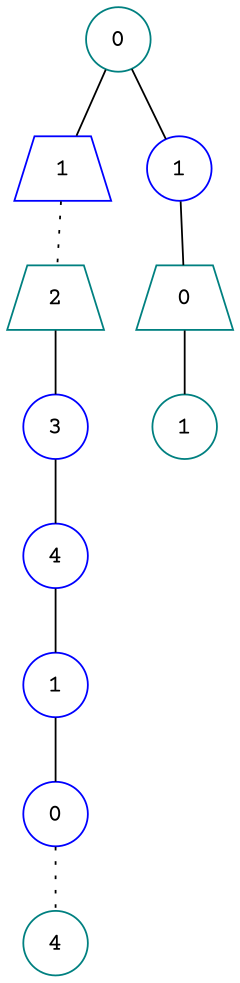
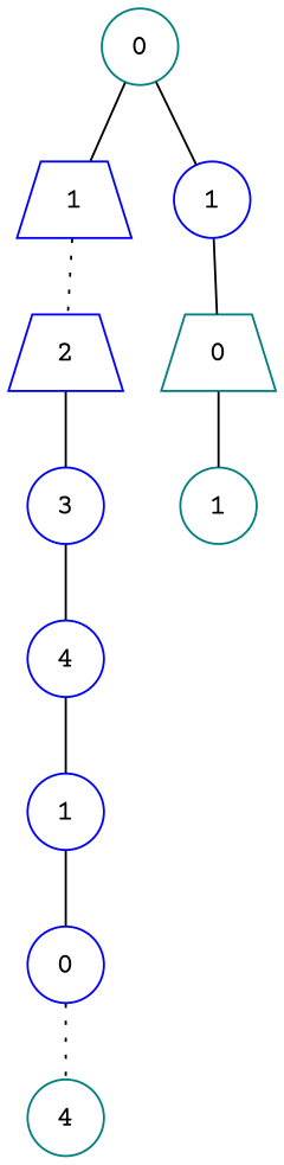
  graph {
    fontname="Courier Prime"
    node [color=blue shape=circle fontname="Courier Prime"]
    edge [fontname="Courier Prime"]
    n1 [label=0 color=teal]
    n2 [label=1 shape=trapezium]
    n3 [label=1]
-   n4 [label=2 color=teal shape=trapezium]
+   n4 [label=2 shape=trapezium]
    n5 [label=3]
    n6 [label=4]
    n7 [label=1]
    n8 [label=0]
    n9 [label=4 color=teal]
    n10 [label=0 color=teal shape=trapezium]
    n11 [label=1 color=teal]
    n1 -- n2
    n1 -- n3
    n2 -- n4 [style=dotted]
    n3 -- n10
    n4 -- n5
    n5 -- n6
    n6 -- n7
    n7 -- n8
    n8 -- n9 [style=dotted]
    n10 -- n11
  }
